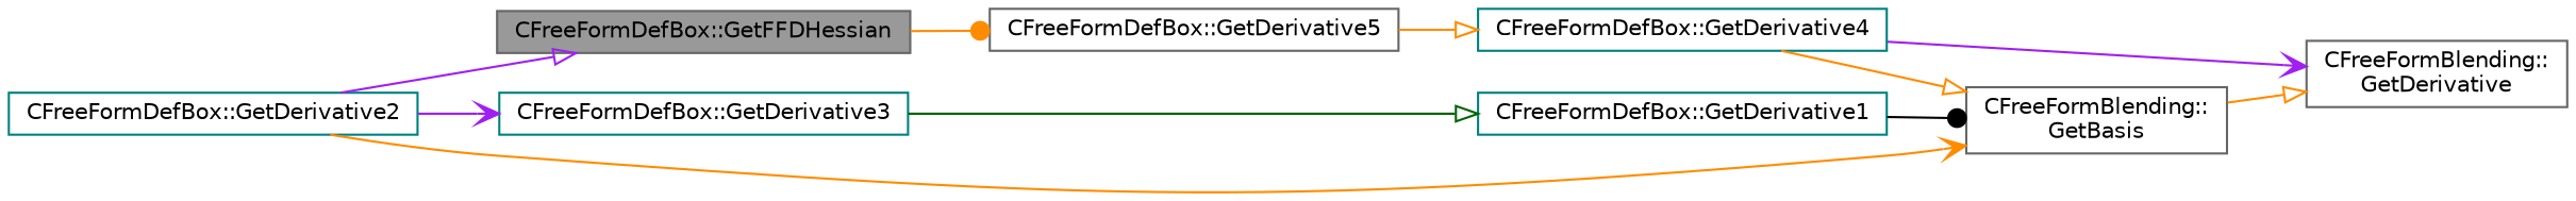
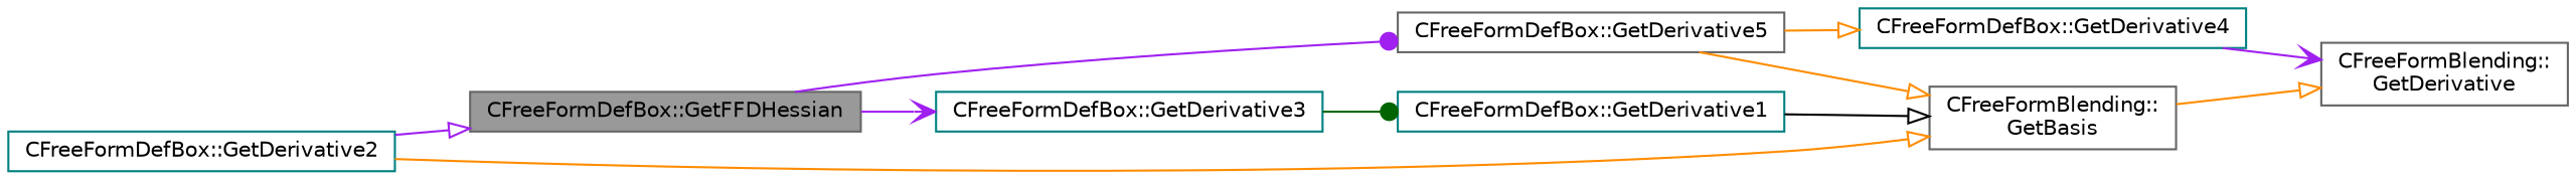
  digraph {
    rankdir=LR
    node [color=gray40 fillcolor=white fontname=Helvetica fontsize=10 shape=box style=filled]
    edge [arrowhead=onormal color=purple fontname=Helvetica fontsize=10 labelfontname=Helvetica labelfontsize=10 style=solid]
    n1 [fillcolor=grey60 fontcolor=black height=0.2 label="CFreeFormDefBox::GetFFDHessian" width=0.4]
    n2 [color=teal height=0.2 label="CFreeFormDefBox::GetDerivative3" width=0.4]
    n3 [height=0.2 label="CFreeFormDefBox::GetDerivative5" width=0.4]
    n4 [color=teal height=0.2 label="CFreeFormDefBox::GetDerivative2" width=0.4]
    n5 [height=0.2 label="CFreeFormBlending::\lGetBasis" width=0.4]
    n6 [color=teal height=0.2 label="CFreeFormDefBox::GetDerivative1" width=0.4]
    n7 [color=teal height=0.2 label="CFreeFormDefBox::GetDerivative4" width=0.4]
    n8 [height=0.2 label="CFreeFormBlending::\lGetDerivative" width=0.4]
-   n4 -> n2 [arrowhead=vee]
-   n1 -> n3 [arrowhead=dot color=darkorange]
-   n2 -> n6 [color=darkgreen]
+   n1 -> n2 [arrowhead=vee]
+   n1 -> n3 [arrowhead=dot]
+   n2 -> n6 [arrowhead=dot color=darkgreen]
    n3 -> n7 [color=darkorange]
    n4 -> n1
-   n4 -> n5 [arrowhead=vee color=darkorange]
+   n4 -> n5 [color=darkorange]
    n5 -> n8 [color=darkorange]
-   n6 -> n5 [arrowhead=dot color=black]
-   n7 -> n5 [color=darkorange]
+   n6 -> n5 [color=black]
+   n3 -> n5 [color=darkorange]
    n7 -> n8 [arrowhead=vee]
  }
